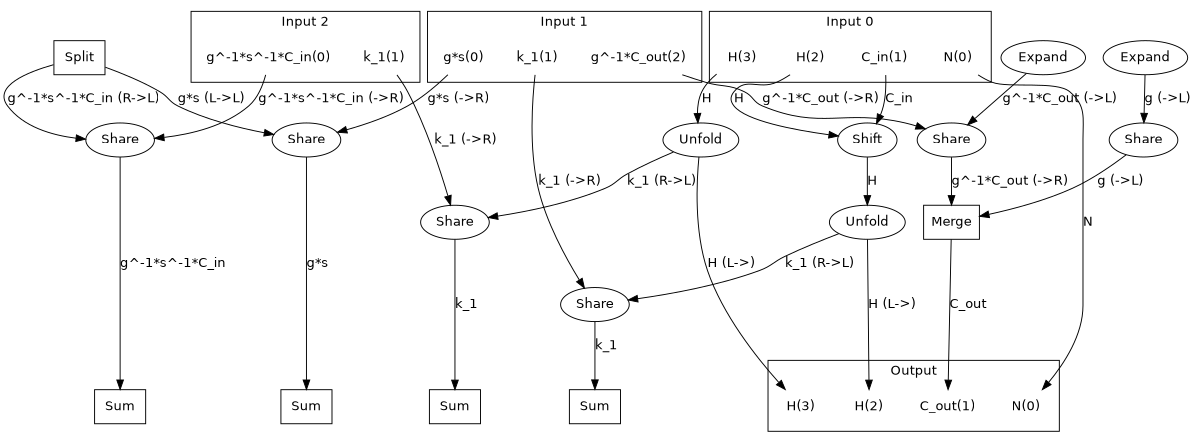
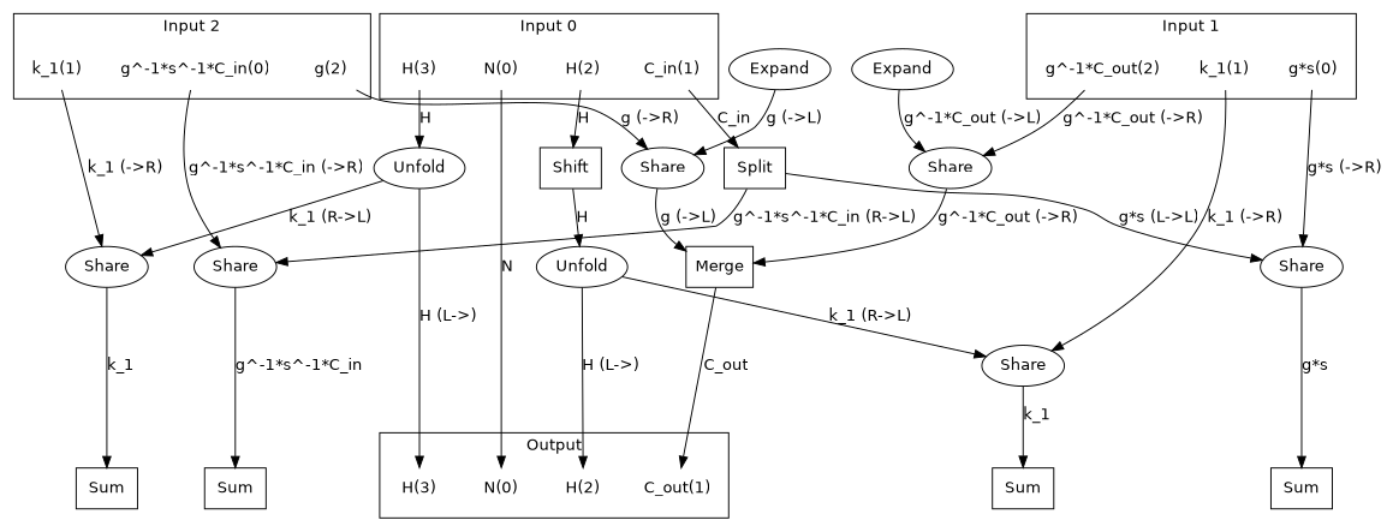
  digraph {
    fontname="DejaVu Sans"
    newrank=true
    node [fontname="DejaVu Sans" shape=none]
    edge [fontname="DejaVu Sans"]
    n1 [label=Sum shape=box]
    n2 [label=Sum shape=box]
    n3 [label=Sum shape=box]
    n4 [label=Sum shape=box]
    n5 [label="N(0)"]
    n6 [label="C_out(1)"]
    n7 [label="H(2)"]
    n8 [label="H(3)"]
    n9 [label="N(0)"]
    n10 [label="C_in(1)"]
    n11 [label="H(2)"]
    n12 [label="H(3)"]
    n13 [label="g*s(0)"]
    n14 [label="k_1(1)"]
    n15 [label="g^-1*C_out(2)"]
    n16 [label="g^-1*s^-1*C_in(0)"]
    n17 [label="k_1(1)"]
+   n18 [label="g(2)"]
    n19 [label=Split shape=box]
-   n20 [label=Shift shape=""]
+   n20 [label=Shift shape=box]
    n21 [label=Unfold shape=""]
    n22 [label=Share shape=""]
    n23 [label=Share shape=""]
    n24 [label=Share shape=""]
    n25 [label=Share shape=""]
    n26 [label=Share shape=""]
    n27 [label=Share shape=""]
    n28 [label=Expand shape=""]
    n29 [label=Merge shape=box]
    n30 [label=Unfold shape=""]
    n31 [label=Expand shape=""]
    subgraph sub_1 {
      rank=same
      n1
      n2
      n3
      n4
      n5
      n6
      n7
      n8
    }
    subgraph sub_2 {
      rank=same
      n9
      n10
      n11
      n12
      n13
      n14
      n15
      n16
      n17
+     n18
    }
    subgraph cluster_3 {
      label=Output
      n5
      n6
      n7
      n8
    }
    subgraph cluster_4 {
      label="Input 0"
      n9
      n10
      n11
      n12
    }
    subgraph cluster_5 {
      label="Input 1"
      n13
      n14
      n15
    }
    subgraph cluster_6 {
      label="Input 2"
      n16
      n17
+     n18
    }
    n9 -> n5 [label=N]
-   n10 -> n20 [label=C_in]
+   n10 -> n19 [label=C_in]
    n11 -> n20 [label=H]
    n12 -> n21 [label=H]
    n13 -> n22 [label="g*s (->R)"]
    n14 -> n23 [label="k_1 (->R)"]
    n15 -> n24 [label="g^-1*C_out (->R)"]
    n16 -> n25 [label="g^-1*s^-1*C_in (->R)"]
    n17 -> n26 [label="k_1 (->R)"]
+   n18 -> n27 [label="g (->R)"]
    n19 -> n22 [label="g*s (L->L)"]
    n19 -> n25 [label="g^-1*s^-1*C_in (R->L)"]
    n20 -> n30 [label=H]
    n21 -> n8 [label="H (L->)"]
    n21 -> n26 [label="k_1 (R->L)"]
    n22 -> n3 [label="g*s"]
    n23 -> n2 [label=k_1]
    n24 -> n29 [label="g^-1*C_out (->R)"]
    n25 -> n4 [label="g^-1*s^-1*C_in"]
    n26 -> n1 [label=k_1]
    n27 -> n29 [label="g (->L)"]
    n28 -> n27 [label="g (->L)"]
    n29 -> n6 [label=C_out]
    n30 -> n7 [label="H (L->)"]
    n30 -> n23 [label="k_1 (R->L)"]
    n31 -> n24 [label="g^-1*C_out (->L)"]
  }
